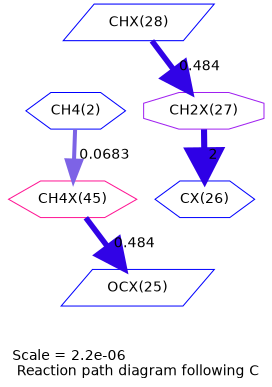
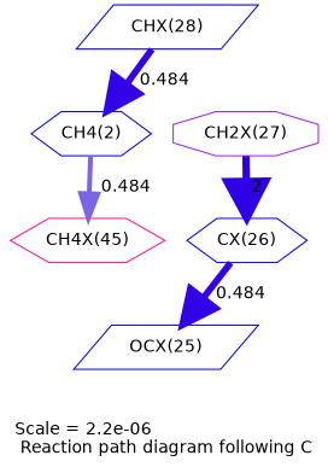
  digraph {
    fontname="DejaVu Sans"
    label="Scale = 2.2e-06\l Reaction path diagram following C"
    node [color=blue fontname="DejaVu Sans" shape=hexagon]
    edge [arrowsize=2.73 color="0.7, 0.984, 0.9" fontname="DejaVu Sans" penwidth=5.45]
    n1 [label="CH4(2)"]
    n2 [color=deeppink label="CH4X(45)"]
    n3 [color=purple label="CH2X(27)" shape=octagon]
    n4 [label="CX(26)"]
    n5 [label="OCX(25)" shape=parallelogram]
    n6 [label="CHX(28)" shape=parallelogram]
-   n1 -> n2 [arrowsize=1.99 color="0.7, 0.568, 0.9" label=" 0.0683" penwidth=3.97]
+   n1 -> n2 [arrowsize=1.99 color="0.7, 0.568, 0.9" label=" 0.484" penwidth=3.97]
    n3 -> n4 [arrowsize=3 color="0.7, 1.5, 0.9" label=" 2" penwidth=6]
-   n2 -> n5 [label=" 0.484"]
-   n6 -> n3 [label=" 0.484"]
+   n4 -> n5 [label=" 0.484"]
+   n6 -> n1 [label=" 0.484"]
  }
